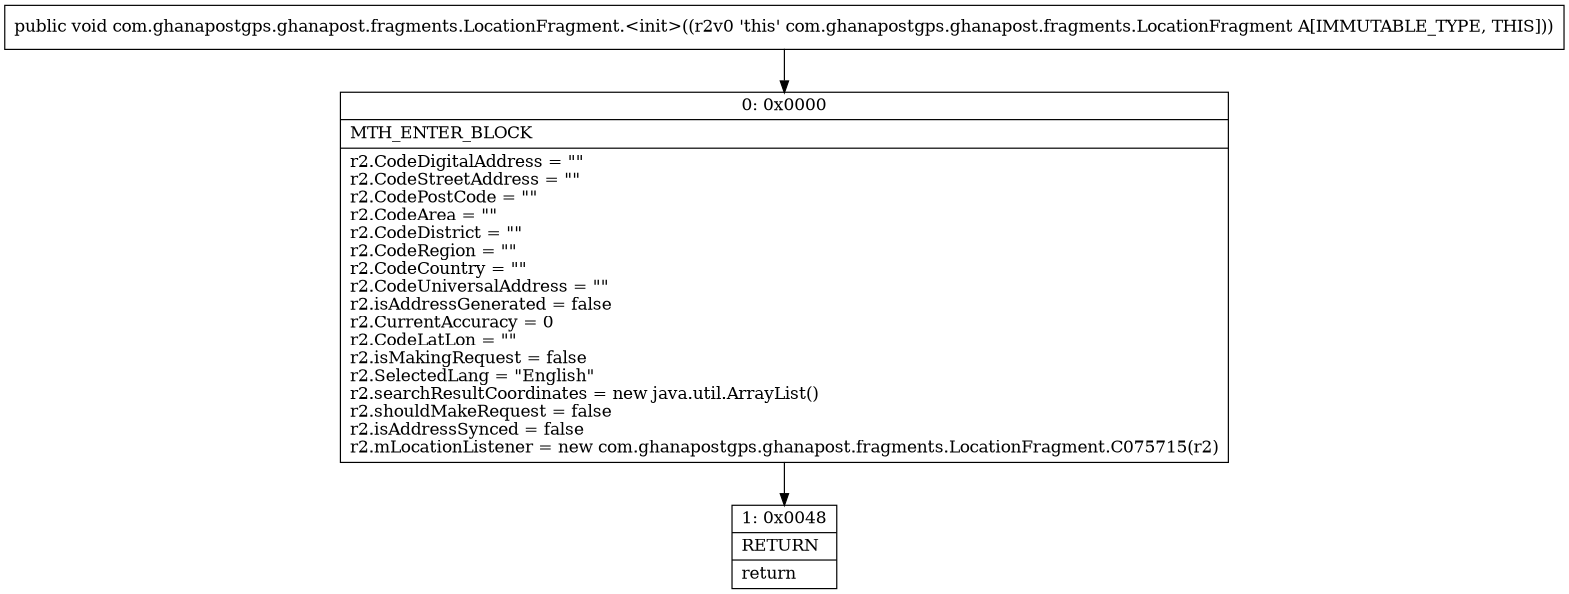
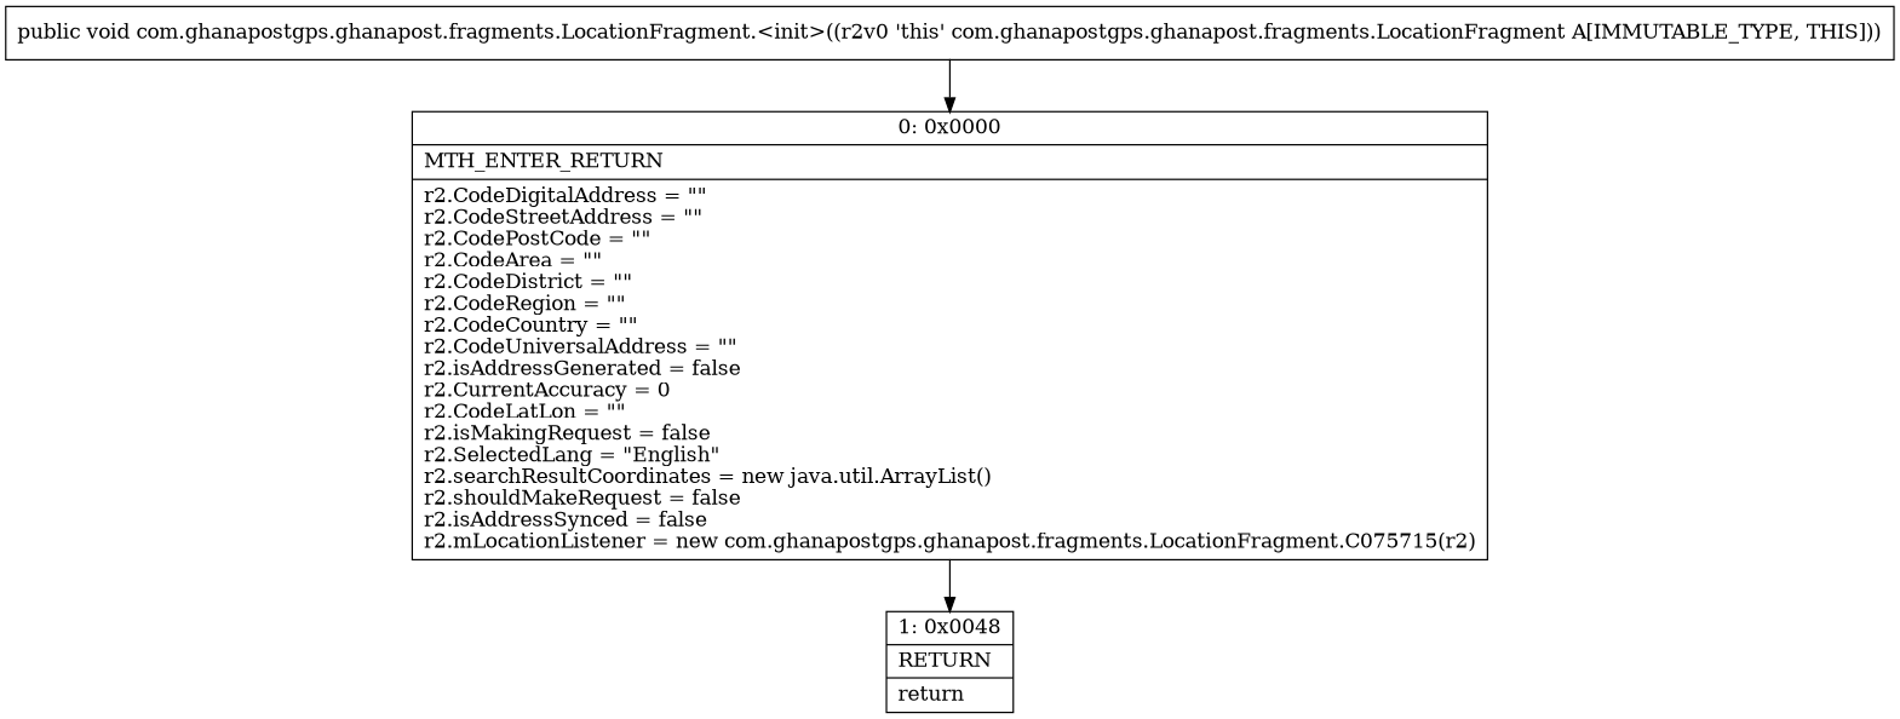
  digraph {
    node [shape=record]
-   n1 [label="{0\:\ 0x0000|MTH_ENTER_BLOCK\l|r2.CodeDigitalAddress = \"\"\lr2.CodeStreetAddress = \"\"\lr2.CodePostCode = \"\"\lr2.CodeArea = \"\"\lr2.CodeDistrict = \"\"\lr2.CodeRegion = \"\"\lr2.CodeCountry = \"\"\lr2.CodeUniversalAddress = \"\"\lr2.isAddressGenerated = false\lr2.CurrentAccuracy = 0\lr2.CodeLatLon = \"\"\lr2.isMakingRequest = false\lr2.SelectedLang = \"English\"\lr2.searchResultCoordinates = new java.util.ArrayList()\lr2.shouldMakeRequest = false\lr2.isAddressSynced = false\lr2.mLocationListener = new com.ghanapostgps.ghanapost.fragments.LocationFragment.C075715(r2)\l}"]
+   n1 [label="{0\:\ 0x0000|MTH_ENTER_RETURN\l|r2.CodeDigitalAddress = \"\"\lr2.CodeStreetAddress = \"\"\lr2.CodePostCode = \"\"\lr2.CodeArea = \"\"\lr2.CodeDistrict = \"\"\lr2.CodeRegion = \"\"\lr2.CodeCountry = \"\"\lr2.CodeUniversalAddress = \"\"\lr2.isAddressGenerated = false\lr2.CurrentAccuracy = 0\lr2.CodeLatLon = \"\"\lr2.isMakingRequest = false\lr2.SelectedLang = \"English\"\lr2.searchResultCoordinates = new java.util.ArrayList()\lr2.shouldMakeRequest = false\lr2.isAddressSynced = false\lr2.mLocationListener = new com.ghanapostgps.ghanapost.fragments.LocationFragment.C075715(r2)\l}"]
    n2 [label="{1\:\ 0x0048|RETURN\l|return\l}"]
    n3 [label="{public void com.ghanapostgps.ghanapost.fragments.LocationFragment.\<init\>((r2v0 'this' com.ghanapostgps.ghanapost.fragments.LocationFragment A[IMMUTABLE_TYPE, THIS])) }"]
    n1 -> n2
    n3 -> n1
  }
